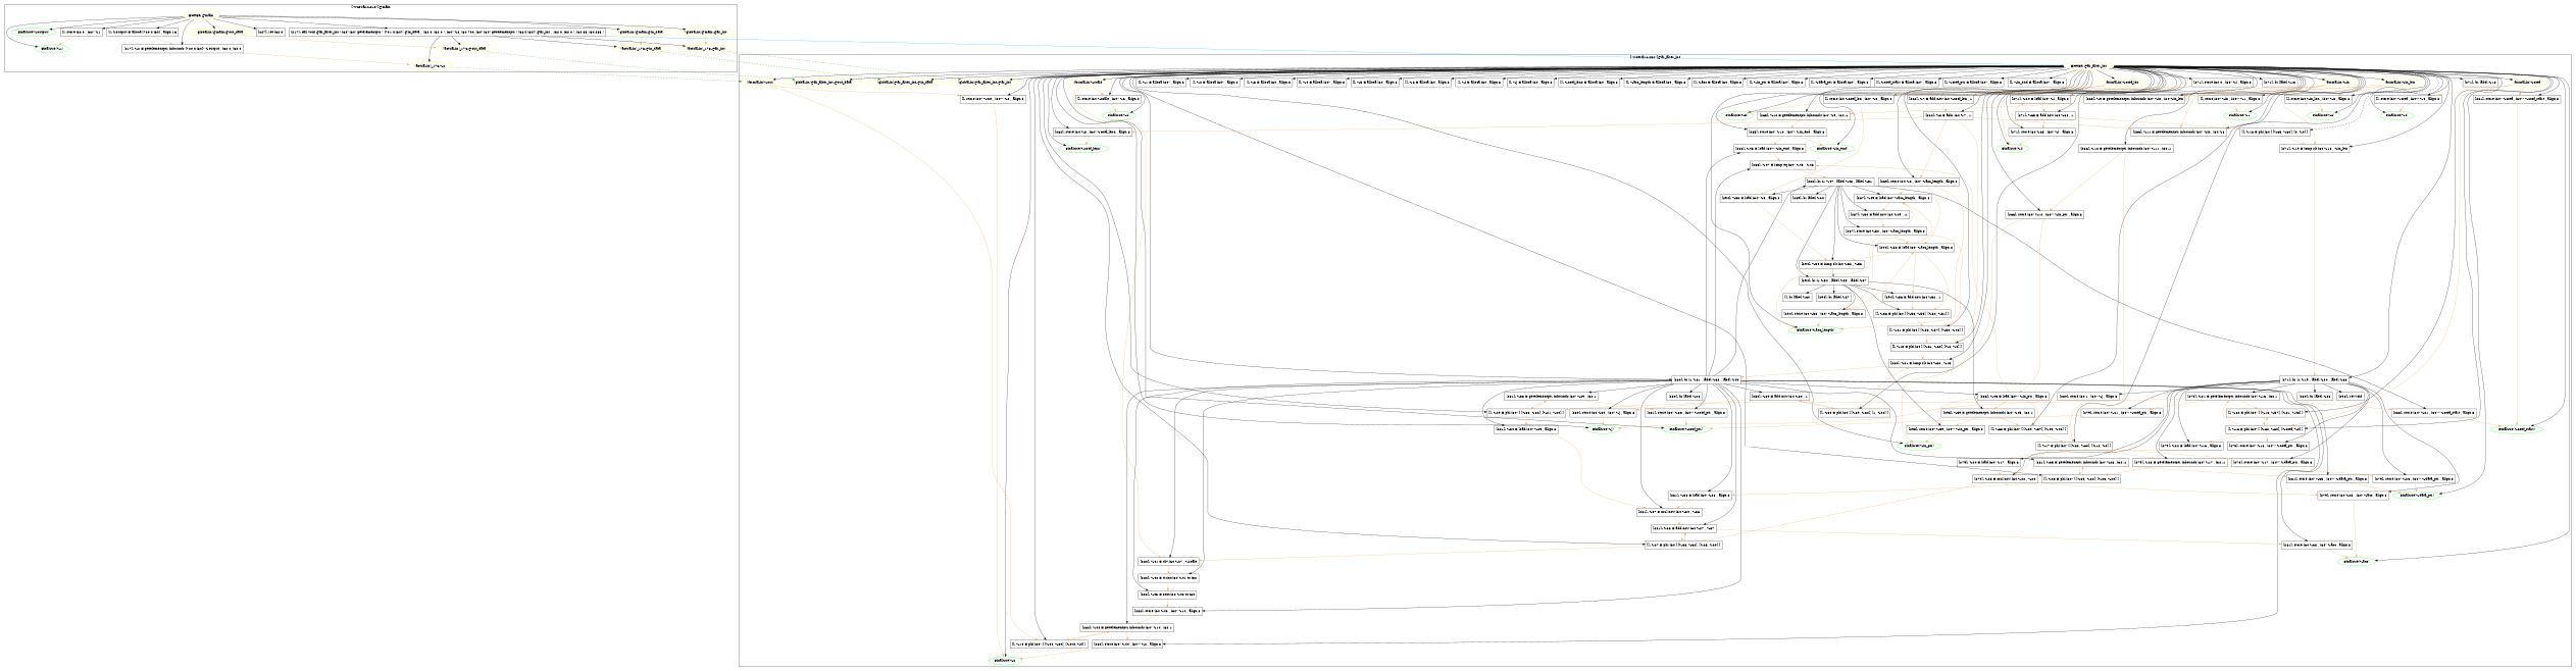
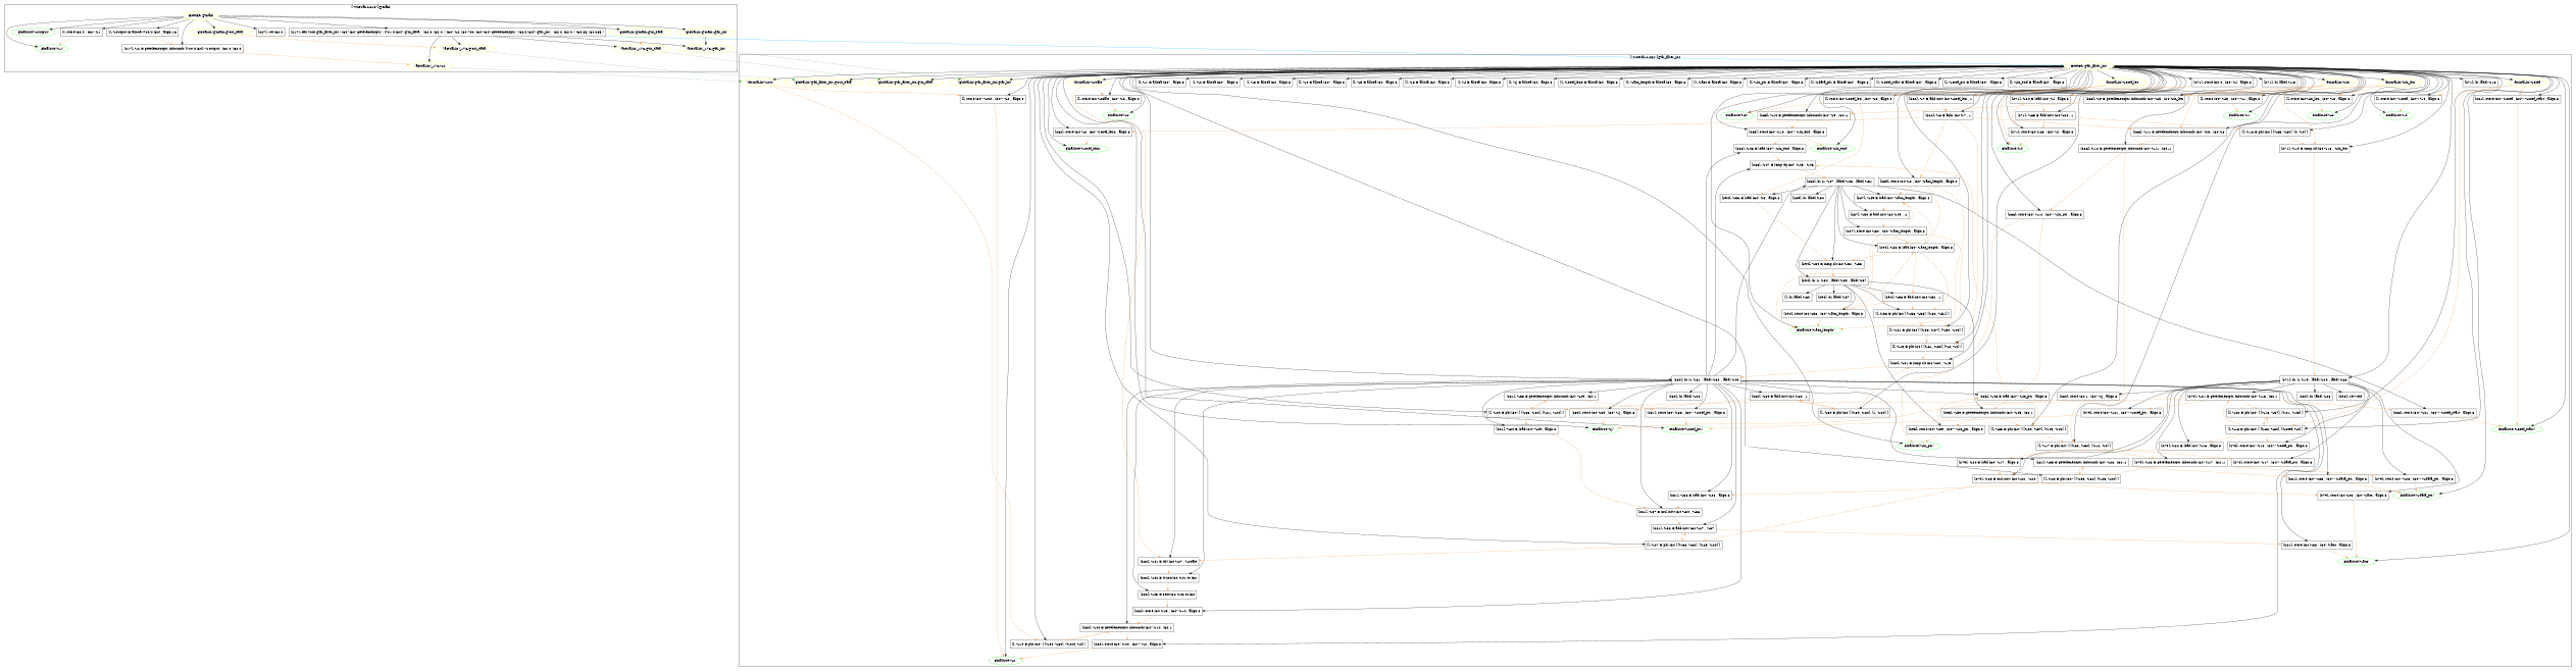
  digraph {
    node [shape=box]
    edge [color=black]
    n1 [color=green label="FinalUse(%1)" shape=""]
    n2 [color=green label="FinalUse(%output)" shape=""]
    n3 [color=yellow label="ENTER @main" shape=""]
    n4 [label="[]: %output = alloca [720 x i64] , align 16"]
    n5 [label="[]: store i32 0 , i32* %1"]
    n6 [label="[217]: %2 = getelementptr inbounds [720 x i64]* %output , i32 0, i32 0"]
    n7 [label="[217]: call void @fir_filter_int ( i64* i64* getelementptr ( [701 x i64]* @in_data ,  i32 0, i32 0 ), i64* %2, i64 700, i64* i64* getelementptr ( [36 x i64]* @fir_int ,  i32 0, i32 0 ), i64 35, i64 285 )"]
    n8 [label="[227]: ret i32 0"]
    n9 [color=yellow label="(actual-in)_176:@out_data" shape=""]
    n10 [color=yellow label="(global-in)@main:@out_data" shape=""]
    n11 [color=yellow label="(actual-in)_176:@in_data" shape=""]
    n12 [color=yellow label="(global-in)@main:@in_data" shape=""]
    n13 [color=yellow label="(actual-in)_176:@fir_int" shape=""]
    n14 [color=yellow label="(actual-in)_176:%2" shape=""]
    n15 [color=yellow label="(global-in)@main:@fir_int" shape=""]
    n16 [color=green label="FinalUse(%1)" shape=""]
    n17 [color=green label="FinalUse(%2)" shape=""]
    n18 [color=green label="FinalUse(%3)" shape=""]
    n19 [color=green label="FinalUse(%4)" shape=""]
    n20 [color=green label="FinalUse(%5)" shape=""]
    n21 [color=green label="FinalUse(%6)" shape=""]
    n22 [color=green label="FinalUse(%i)" shape=""]
    n23 [color=green label="FinalUse(%j)" shape=""]
    n24 [color=green label="FinalUse(%coef_len2)" shape=""]
    n25 [color=green label="FinalUse(%acc_length)" shape=""]
    n26 [color=green label="FinalUse(%acc)" shape=""]
    n27 [color=green label="FinalUse(%in_ptr)" shape=""]
    n28 [color=green label="FinalUse(%data_ptr)" shape=""]
    n29 [color=green label="FinalUse(%coef_start)" shape=""]
    n30 [color=green label="FinalUse(%coef_ptr)" shape=""]
    n31 [color=green label="FinalUse(%in_end)" shape=""]
    n32 [color=yellow label="ENTER @fir_filter_int" shape=""]
    n33 [color=yellow label="(formal-in)%in" shape=""]
    n34 [color=yellow label="(formal-in)%out" shape=""]
    n35 [color=yellow label="(formal-in)%in_len" shape=""]
    n36 [color=yellow label="(formal-in)%coef" shape=""]
    n37 [color=yellow label="(formal-in)%coef_len" shape=""]
    n38 [color=yellow label="(formal-in)%scale" shape=""]
    n39 [label="[]: %1 = alloca i64* , align 8"]
    n40 [label="[]: %2 = alloca i64* , align 8"]
    n41 [label="[]: %3 = alloca i64 , align 8"]
    n42 [label="[]: %4 = alloca i64* , align 8"]
    n43 [label="[]: %5 = alloca i64 , align 8"]
    n44 [label="[]: %6 = alloca i64 , align 8"]
    n45 [label="[]: %i = alloca i64 , align 8"]
    n46 [label="[]: %j = alloca i64 , align 8"]
    n47 [label="[]: %coef_len2 = alloca i64 , align 8"]
    n48 [label="[]: %acc_length = alloca i64 , align 8"]
    n49 [label="[]: %acc = alloca i64 , align 8"]
    n50 [label="[]: %in_ptr = alloca i64* , align 8"]
    n51 [label="[]: %data_ptr = alloca i64* , align 8"]
    n52 [label="[]: %coef_start = alloca i64* , align 8"]
    n53 [label="[]: %coef_ptr = alloca i64* , align 8"]
    n54 [label="[]: %in_end = alloca i64* , align 8"]
    n55 [label="[]: store i64* %in , i64** %1 , align 8"]
    n56 [label="[]: store i64* %out , i64** %2 , align 8"]
    n57 [label="[]: store i64 %in_len , i64* %3 , align 8"]
    n58 [label="[]: store i64* %coef , i64** %4 , align 8"]
    n59 [label="[]: store i64 %coef_len , i64* %5 , align 8"]
    n60 [label="[]: store i64 %scale , i64* %6 , align 8"]
    n61 [label="[261]: store i64* %coef , i64** %coef_start , align 8"]
    n62 [label="[262]: %7 = add nsw i64 %coef_len , 1"]
    n63 [label="[262]: %8 = ashr i64 %7 , 1"]
    n64 [label="[262]: store i64 %8 , i64* %coef_len2 , align 8"]
    n65 [label="[265]: %9 = getelementptr inbounds i64* %in , i64 %in_len"]
    n66 [label="[265]: %10 = getelementptr inbounds i64* %9 , i64 -1"]
    n67 [label="[265]: store i64* %10 , i64** %in_end , align 8"]
    n68 [label="[266]: %11 = getelementptr inbounds i64* %in , i64 %8"]
    n69 [label="[266]: %12 = getelementptr inbounds i64* %11 , i64 -1"]
    n70 [label="[266]: store i64* %12 , i64** %in_ptr , align 8"]
    n71 [label="[269]: store i64 %8 , i64* %acc_length , align 8"]
    n72 [label="[271]: store i64 0 , i64* %i , align 8"]
    n73 [label="[271]: br label %13"]
    n74 [label="[]: %14 = phi i64* [ [%44, %60], [%out, %0] ]"]
    n75 [label="[]: %15 = phi i64 [ [%61, %60], [%8, %0] ]"]
    n76 [label="[]: %16 = phi i64* [ [%62, %60], [%coef, %0] ]"]
    n77 [label="[]: %17 = phi i64* [ [%63, %60], [%12, %0] ]"]
    n78 [label="[]: %18 = phi i64 [ [%65, %60], [0, %0] ]"]
    n79 [label="[271]: %19 = icmp slt i64 %18 , %in_len"]
    n80 [label="[271]: br i1 %19 , label %20 , label %66"]
    n81 [label="[274]: store i64* %17 , i64** %data_ptr , align 8"]
    n82 [label="[275]: store i64* %16 , i64** %coef_ptr , align 8"]
    n83 [label="[279]: %21 = getelementptr inbounds i64* %16 , i32 1"]
    n84 [label="[279]: store i64* %21 , i64** %coef_ptr , align 8"]
    n85 [label="[279]: %22 = load i64* %16 , align 8"]
    n86 [label="[279]: %23 = getelementptr inbounds i64* %17 , i32 -1"]
    n87 [label="[279]: store i64* %23 , i64** %data_ptr , align 8"]
    n88 [label="[279]: %24 = load i64* %17 , align 8"]
    n89 [label="[279]: %25 = mul nsw i64 %22 , %24"]
    n90 [label="[279]: store i64 %25 , i64* %acc , align 8"]
    n91 [label="[280]: store i64 1 , i64* %j , align 8"]
    n92 [label="[280]: br label %26"]
    n93 [label="[]: %27 = phi i64 [ [%38, %32], [%25, %20] ]"]
    n94 [label="[]: %28 = phi i64* [ [%35, %32], [%23, %20] ]"]
    n95 [label="[]: %29 = phi i64* [ [%33, %32], [%21, %20] ]"]
    n96 [label="[]: %30 = phi i64 [ [%39, %32], [1, %20] ]"]
    n97 [label="[280]: %31 = icmp slt i64 %30 , %15"]
    n98 [label="[280]: br i1 %31 , label %32 , label %40"]
    n99 [label="[281]: %33 = getelementptr inbounds i64* %29 , i32 1"]
    n100 [label="[281]: store i64* %33 , i64** %coef_ptr , align 8"]
    n101 [label="[281]: %34 = load i64* %29 , align 8"]
    n102 [label="[281]: %35 = getelementptr inbounds i64* %28 , i32 -1"]
    n103 [label="[281]: store i64* %35 , i64** %data_ptr , align 8"]
    n104 [label="[281]: %36 = load i64* %28 , align 8"]
    n105 [label="[281]: %37 = mul nsw i64 %34 , %36"]
    n106 [label="[281]: %38 = add nsw i64 %27 , %37"]
    n107 [label="[281]: store i64 %38 , i64* %acc , align 8"]
    n108 [label="[280]: %39 = add nsw i64 %30 , 1"]
    n109 [label="[280]: store i64 %39 , i64* %j , align 8"]
    n110 [label="[280]: br label %26"]
    n111 [label="[282]: %41 = div i64 %27 , %scale"]
    n112 [label="[282]: %42 = trunc i64 %41 to i32"]
    n113 [label="[282]: %43 = sext i32 %42 to i64"]
    n114 [label="[282]: %44 = getelementptr inbounds i64* %14 , i32 1"]
    n115 [label="[282]: store i64* %44 , i64** %2 , align 8"]
    n116 [label="[282]: store i64 %43 , i64* %14 , align 8"]
    n117 [label="[286]: %45 = load i64** %in_ptr , align 8"]
    n118 [label="[286]: %46 = load i64** %in_end , align 8"]
    n119 [label="[286]: %47 = icmp eq i64* %45 , %46"]
    n120 [label="[286]: br i1 %47 , label %48 , label %51"]
    n121 [label="[287]: %49 = load i64* %acc_length , align 8"]
    n122 [label="[287]: %50 = add nsw i64 %49 , -1"]
    n123 [label="[287]: store i64 %50 , i64* %acc_length , align 8"]
    n124 [label="[288]: store i64* %21 , i64** %coef_start , align 8"]
    n125 [label="[289]: br label %60"]
    n126 [label="[294]: %52 = load i64* %acc_length , align 8"]
    n127 [label="[294]: %53 = load i64* %5 , align 8"]
    n128 [label="[294]: %54 = icmp slt i64 %52 , %53"]
    n129 [label="[294]: br i1 %54 , label %55 , label %57"]
    n130 [label="[294]: %56 = add nsw i64 %52 , 1"]
    n131 [label="[294]: store i64 %56 , i64* %acc_length , align 8"]
    n132 [label="[294]: br label %57"]
    n133 [label="[]: %58 = phi i64 [ [%56, %55], [%52, %51] ]"]
    n134 [label="[295]: %59 = getelementptr inbounds i64* %45 , i32 1"]
    n135 [label="[295]: store i64* %59 , i64** %in_ptr , align 8"]
    n136 [label="[]: br label %60"]
    n137 [label="[]: %61 = phi i64 [ [%58, %57], [%50, %48] ]"]
    n138 [label="[]: %62 = phi i64* [ [%16, %57], [%21, %48] ]"]
    n139 [label="[]: %63 = phi i64* [ [%59, %57], [%45, %48] ]"]
    n140 [label="[271]: %64 = load i64* %i , align 8"]
    n141 [label="[271]: %65 = add nsw i64 %64 , 1"]
    n142 [label="[271]: store i64 %65 , i64* %i , align 8"]
    n143 [label="[271]: br label %13"]
    n144 [label="[298]: ret void"]
    n145 [color=yellow label="(global-in)@fir_filter_int:@out_data" shape=""]
    n146 [color=yellow label="(global-in)@fir_filter_int:@in_data" shape=""]
    n147 [color=yellow label="(global-in)@fir_filter_int:@fir_int" shape=""]
    subgraph cluster_1 {
      label="[\"wcet/fir.c:213\"]@main"
      n1
      n2
      n3
      n4
      n5
      n6
      n7
      n8
      n9
      n10
      n11
      n12
      n13
      n14
      n15
    }
    subgraph cluster_2 {
      label="[\"wcet/fir.c:252\"]@fir_filter_int"
      n16
      n17
      n18
      n19
      n20
      n21
      n22
      n23
      n24
      n25
      n26
      n27
      n28
      n29
      n30
      n31
      n32
      n33
      n34
      n35
      n36
      n37
      n38
      n39
      n40
      n41
      n42
      n43
      n44
      n45
      n46
      n47
      n48
      n49
      n50
      n51
      n52
      n53
      n54
      n55
      n56
      n57
      n58
      n59
      n60
      n61
      n62
      n63
      n64
      n65
      n66
      n67
      n68
      n69
      n70
      n71
      n72
      n73
      n74
      n75
      n76
      n77
      n78
      n79
      n80
      n81
      n82
      n83
      n84
      n85
      n86
      n87
      n88
      n89
      n90
      n91
      n92
      n93
      n94
      n95
      n96
      n97
      n98
      n99
      n100
      n101
      n102
      n103
      n104
      n105
      n106
      n107
      n108
      n109
      n110
      n111
      n112
      n113
      n114
      n115
      n116
      n117
      n118
      n119
      n120
      n121
      n122
      n123
      n124
      n125
      n126
      n127
      n128
      n129
      n130
      n131
      n132
      n133
      n134
      n135
      n136
      n137
      n138
      n139
      n140
      n141
      n142
      n143
      n144
      n145
      n146
      n147
    }
    n3 -> n1
    n3 -> n2
    n3 -> n4
    n3 -> n5
    n3 -> n6
    n3 -> n7
    n3 -> n8
    n3 -> n10
    n3 -> n12
    n3 -> n15
    n4 -> n6 [color=sandybrown]
    n5 -> n1 [color=sandybrown]
    n6 -> n14 [color=sandybrown]
    n7 -> n9
    n7 -> n11
    n7 -> n13
    n7 -> n14
    n7 -> n32 [color=deepskyblue]
    n9 -> n145 [color=forestgreen style=dashed]
    n10 -> n9 [color=sandybrown]
    n11 -> n146 [color=forestgreen style=dashed]
    n12 -> n11 [color=sandybrown]
    n13 -> n147 [color=forestgreen style=dashed]
    n14 -> n34 [color=forestgreen style=dashed]
-   n15 -> n13 [color=sandybrown]
+   n15 -> n13
    n32 -> n16
    n32 -> n17
    n32 -> n18
    n32 -> n19
    n32 -> n20
    n32 -> n21
    n32 -> n22
    n32 -> n23
    n32 -> n24
    n32 -> n25
    n32 -> n26
    n32 -> n27
    n32 -> n28
    n32 -> n29
    n32 -> n30
    n32 -> n31
    n32 -> n33
    n32 -> n34
    n32 -> n35
    n32 -> n36
    n32 -> n37
    n32 -> n38
    n32 -> n39
    n32 -> n40
    n32 -> n41
    n32 -> n42
    n32 -> n43
    n32 -> n44
    n32 -> n45
    n32 -> n46
    n32 -> n47
    n32 -> n48
    n32 -> n49
    n32 -> n50
    n32 -> n51
    n32 -> n52
    n32 -> n53
    n32 -> n54
    n32 -> n55
    n32 -> n56
    n32 -> n57
    n32 -> n58
    n32 -> n59
    n32 -> n60
    n32 -> n61
    n32 -> n62
    n32 -> n63
    n32 -> n64
    n32 -> n65
    n32 -> n66
    n32 -> n67
    n32 -> n68
    n32 -> n69
    n32 -> n70
    n32 -> n71
    n32 -> n72
    n32 -> n73
    n32 -> n74
    n32 -> n75
    n32 -> n76
    n32 -> n77
-   n32 -> n78 [style=dashed]
+   n32 -> n78
    n32 -> n79
    n32 -> n80
    n32 -> n93
    n32 -> n94
    n32 -> n95
    n32 -> n96
    n32 -> n97
    n32 -> n98
    n32 -> n137
    n32 -> n138
    n32 -> n139
    n32 -> n140
    n32 -> n141
    n32 -> n142
    n32 -> n143
    n32 -> n145
    n32 -> n146
    n32 -> n147
    n33 -> n55 [color=sandybrown]
    n33 -> n65 [color=sandybrown]
    n33 -> n68 [color=sandybrown]
    n34 -> n56 [color=sandybrown]
    n34 -> n74 [color=sandybrown]
    n35 -> n57 [color=sandybrown]
    n35 -> n65 [color=sandybrown]
    n35 -> n79 [color=sandybrown]
    n36 -> n58 [color=sandybrown]
    n36 -> n61 [color=sandybrown]
    n36 -> n76 [color=sandybrown]
    n37 -> n59 [color=sandybrown]
    n37 -> n62 [color=sandybrown]
    n38 -> n60 [color=sandybrown]
    n38 -> n111 [color=sandybrown]
    n55 -> n16 [color=sandybrown]
    n56 -> n17 [color=sandybrown]
    n57 -> n18 [color=sandybrown]
    n58 -> n19 [color=sandybrown]
    n59 -> n20 [color=sandybrown]
    n59 -> n127 [color=sandybrown]
    n60 -> n21 [color=sandybrown]
    n61 -> n29 [color=sandybrown]
    n62 -> n63 [color=sandybrown]
    n63 -> n64 [color=sandybrown]
    n63 -> n68 [color=sandybrown]
    n63 -> n71 [color=sandybrown]
    n63 -> n75 [color=sandybrown]
    n64 -> n24 [color=sandybrown]
    n65 -> n66 [color=sandybrown]
    n66 -> n67 [color=sandybrown]
    n67 -> n31 [color=sandybrown]
    n67 -> n118 [color=sandybrown]
    n68 -> n69 [color=sandybrown]
    n69 -> n70 [color=sandybrown]
    n69 -> n77 [color=sandybrown]
    n70 -> n27 [color=sandybrown]
    n70 -> n117 [color=sandybrown]
    n71 -> n25 [color=sandybrown]
    n71 -> n121 [color=sandybrown]
    n71 -> n126 [color=sandybrown]
    n72 -> n22 [color=sandybrown]
    n72 -> n140 [color=sandybrown]
    n74 -> n114 [color=sandybrown]
    n75 -> n97 [color=sandybrown]
    n76 -> n82 [color=sandybrown]
    n76 -> n83 [color=sandybrown]
    n76 -> n85 [color=sandybrown]
    n76 -> n138 [color=sandybrown]
    n77 -> n81 [color=sandybrown]
    n77 -> n86 [color=sandybrown]
    n77 -> n88 [color=sandybrown]
    n78 -> n79 [color=sandybrown]
    n79 -> n80 [color=sandybrown]
    n80 -> n81
    n80 -> n82
    n80 -> n83
    n80 -> n84
    n80 -> n85
    n80 -> n86
    n80 -> n87
    n80 -> n88
    n80 -> n89
    n80 -> n90
    n80 -> n91
    n80 -> n92
    n80 -> n144
    n83 -> n84 [color=sandybrown]
    n83 -> n95 [color=sandybrown]
    n83 -> n124 [color=sandybrown]
    n83 -> n138 [color=sandybrown]
    n84 -> n30 [color=sandybrown]
    n85 -> n89 [color=sandybrown]
    n86 -> n87 [color=sandybrown]
    n86 -> n94 [color=sandybrown]
    n87 -> n28 [color=sandybrown]
    n88 -> n89 [color=sandybrown]
    n89 -> n90 [color=sandybrown]
    n89 -> n93 [color=sandybrown]
    n90 -> n26 [color=sandybrown]
    n91 -> n23 [color=sandybrown]
    n93 -> n106 [color=sandybrown]
    n93 -> n111 [color=sandybrown]
    n94 -> n102 [color=sandybrown]
    n94 -> n104 [color=sandybrown]
    n95 -> n99 [color=sandybrown]
    n95 -> n101 [color=sandybrown]
    n96 -> n97 [color=sandybrown]
    n96 -> n108 [color=sandybrown]
    n97 -> n98 [color=sandybrown]
    n98 -> n99
    n98 -> n100
    n98 -> n101
    n98 -> n102
    n98 -> n103
    n98 -> n104
    n98 -> n105
    n98 -> n106
    n98 -> n107
    n98 -> n108
    n98 -> n109
    n98 -> n110
    n98 -> n111
    n98 -> n112
    n98 -> n113
    n98 -> n114
    n98 -> n115
    n98 -> n116
    n98 -> n117
    n98 -> n118
    n98 -> n119
    n98 -> n120
    n99 -> n95 [color=sandybrown]
    n99 -> n100 [color=sandybrown]
    n100 -> n30 [color=sandybrown]
    n101 -> n105 [color=sandybrown]
    n102 -> n94 [color=sandybrown]
    n102 -> n103 [color=sandybrown]
    n103 -> n28 [color=sandybrown]
    n104 -> n105 [color=sandybrown]
    n105 -> n106 [color=sandybrown]
    n106 -> n93 [color=sandybrown]
    n106 -> n107 [color=sandybrown]
    n107 -> n26 [color=sandybrown]
    n108 -> n96 [color=sandybrown]
    n108 -> n109 [color=sandybrown]
    n109 -> n23 [color=sandybrown]
    n111 -> n112 [color=sandybrown]
    n112 -> n113 [color=sandybrown]
    n113 -> n116 [color=sandybrown]
    n114 -> n74 [color=sandybrown]
    n114 -> n115 [color=sandybrown]
    n115 -> n17 [color=sandybrown]
    n116 -> n114 [color=sandybrown]
    n117 -> n119 [color=sandybrown]
    n117 -> n134 [color=sandybrown]
    n117 -> n139 [color=sandybrown]
    n118 -> n119 [color=sandybrown]
    n119 -> n120 [color=sandybrown]
    n120 -> n121
    n120 -> n122
    n120 -> n123
    n120 -> n124
    n120 -> n125
    n120 -> n126
    n120 -> n127
    n120 -> n128
    n120 -> n129
    n121 -> n122 [color=sandybrown]
    n122 -> n123 [color=sandybrown]
    n123 -> n25 [color=sandybrown]
    n123 -> n121 [color=sandybrown]
    n123 -> n126 [color=sandybrown]
    n123 -> n137 [color=sandybrown]
    n124 -> n29 [color=sandybrown]
    n126 -> n128 [color=sandybrown]
    n126 -> n130 [color=sandybrown]
    n126 -> n133 [color=sandybrown]
    n127 -> n128 [color=sandybrown]
-   n128 -> n129 [color=forestgreen]
+   n128 -> n129 [color=sandybrown]
    n129 -> n130
    n129 -> n131
    n129 -> n132
    n129 -> n133
    n129 -> n134
    n129 -> n135
    n129 -> n136
    n130 -> n131 [color=sandybrown]
    n130 -> n133 [color=sandybrown]
    n131 -> n25 [color=sandybrown]
    n131 -> n121 [color=sandybrown]
    n131 -> n126 [color=sandybrown]
    n133 -> n137 [color=sandybrown]
    n134 -> n135 [color=sandybrown]
    n134 -> n139 [color=sandybrown]
    n135 -> n27 [color=sandybrown]
    n135 -> n117 [color=sandybrown]
    n137 -> n75 [color=sandybrown]
    n138 -> n76 [color=sandybrown]
    n139 -> n77 [color=sandybrown]
    n140 -> n141 [color=sandybrown]
    n141 -> n78 [color=sandybrown]
    n141 -> n142 [color=sandybrown]
    n142 -> n22 [color=sandybrown]
    n142 -> n140 [color=sandybrown]
  }
